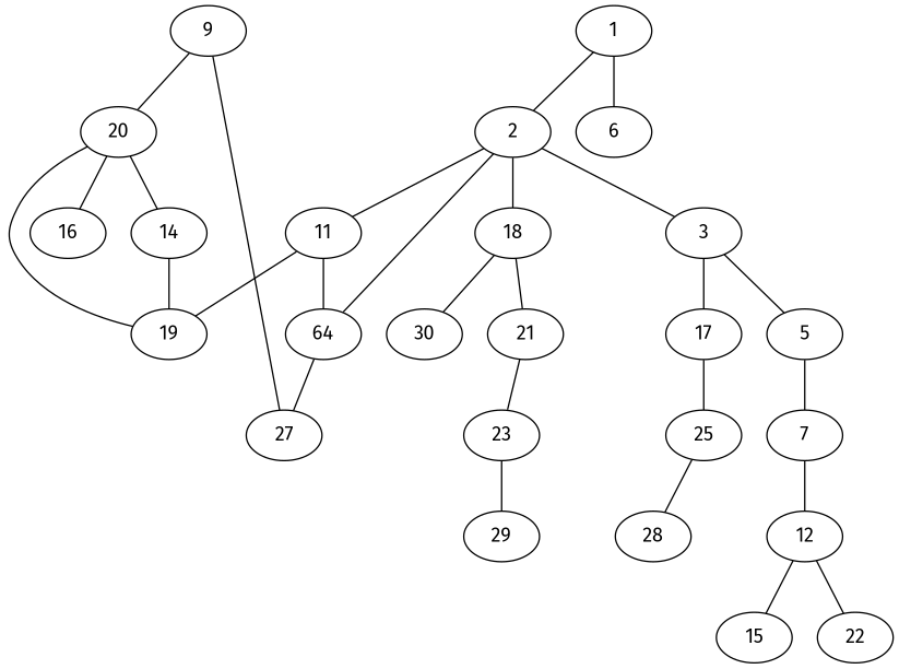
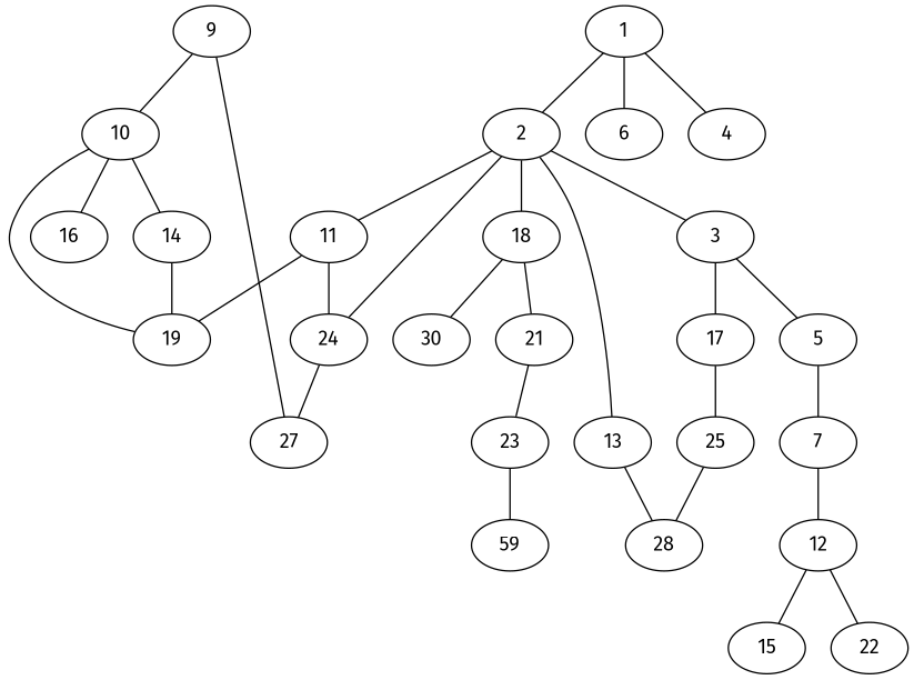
  graph {
    fontname="Fira Sans"
    node [fontname="Fira Sans"]
    edge [fontname="Fira Sans"]
    1
    2
+   4
    6
    3
    11
+   13
    18
-   24 [label=64]
+   24
    17
    5
    19
    28
    25
    21
    30
    9
-   10 [label=20]
+   10
    27
    7
    23
    12
    15
    22
    14
    16
-   29
+   29 [label=59]
    1 -- 2
+   1 -- 4
    1 -- 6
    2 -- 3
    2 -- 11
+   2 -- 13
    2 -- 18
    2 -- 24
    3 -- 17
    3 -- 5
    11 -- 24
    11 -- 19
+   13 -- 28
    18 -- 21
    18 -- 30
    24 -- 27
    17 -- 25
    5 -- 7
    25 -- 28
    21 -- 23
    9 -- 10
    9 -- 27
    10 -- 19
    10 -- 14
    10 -- 16
    7 -- 12
    23 -- 29
    12 -- 15
    12 -- 22
    14 -- 19
  }
